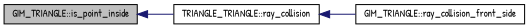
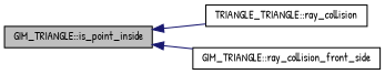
  digraph {
    fontname="Patrick Hand"
    rankdir=LR
    node [color=black fontname="Patrick Hand" fontsize=10 shape=record]
    edge [color=midnightblue dir=back fontname="Patrick Hand" fontsize=10 labelfontname=FreeSans labelfontsize=10 style=solid]
    n1 [fillcolor=grey75 fontcolor=black height=0.2 label="GIM_TRIANGLE::is_point_inside" style=filled width=0.4]
    n2 [height=0.2 label="TRIANGLE_TRIANGLE::ray_collision" width=0.4]
    n3 [height=0.2 label="GIM_TRIANGLE::ray_collision_front_side" width=0.4]
    n1 -> n2
-   n2 -> n3
+   n1 -> n3
  }
